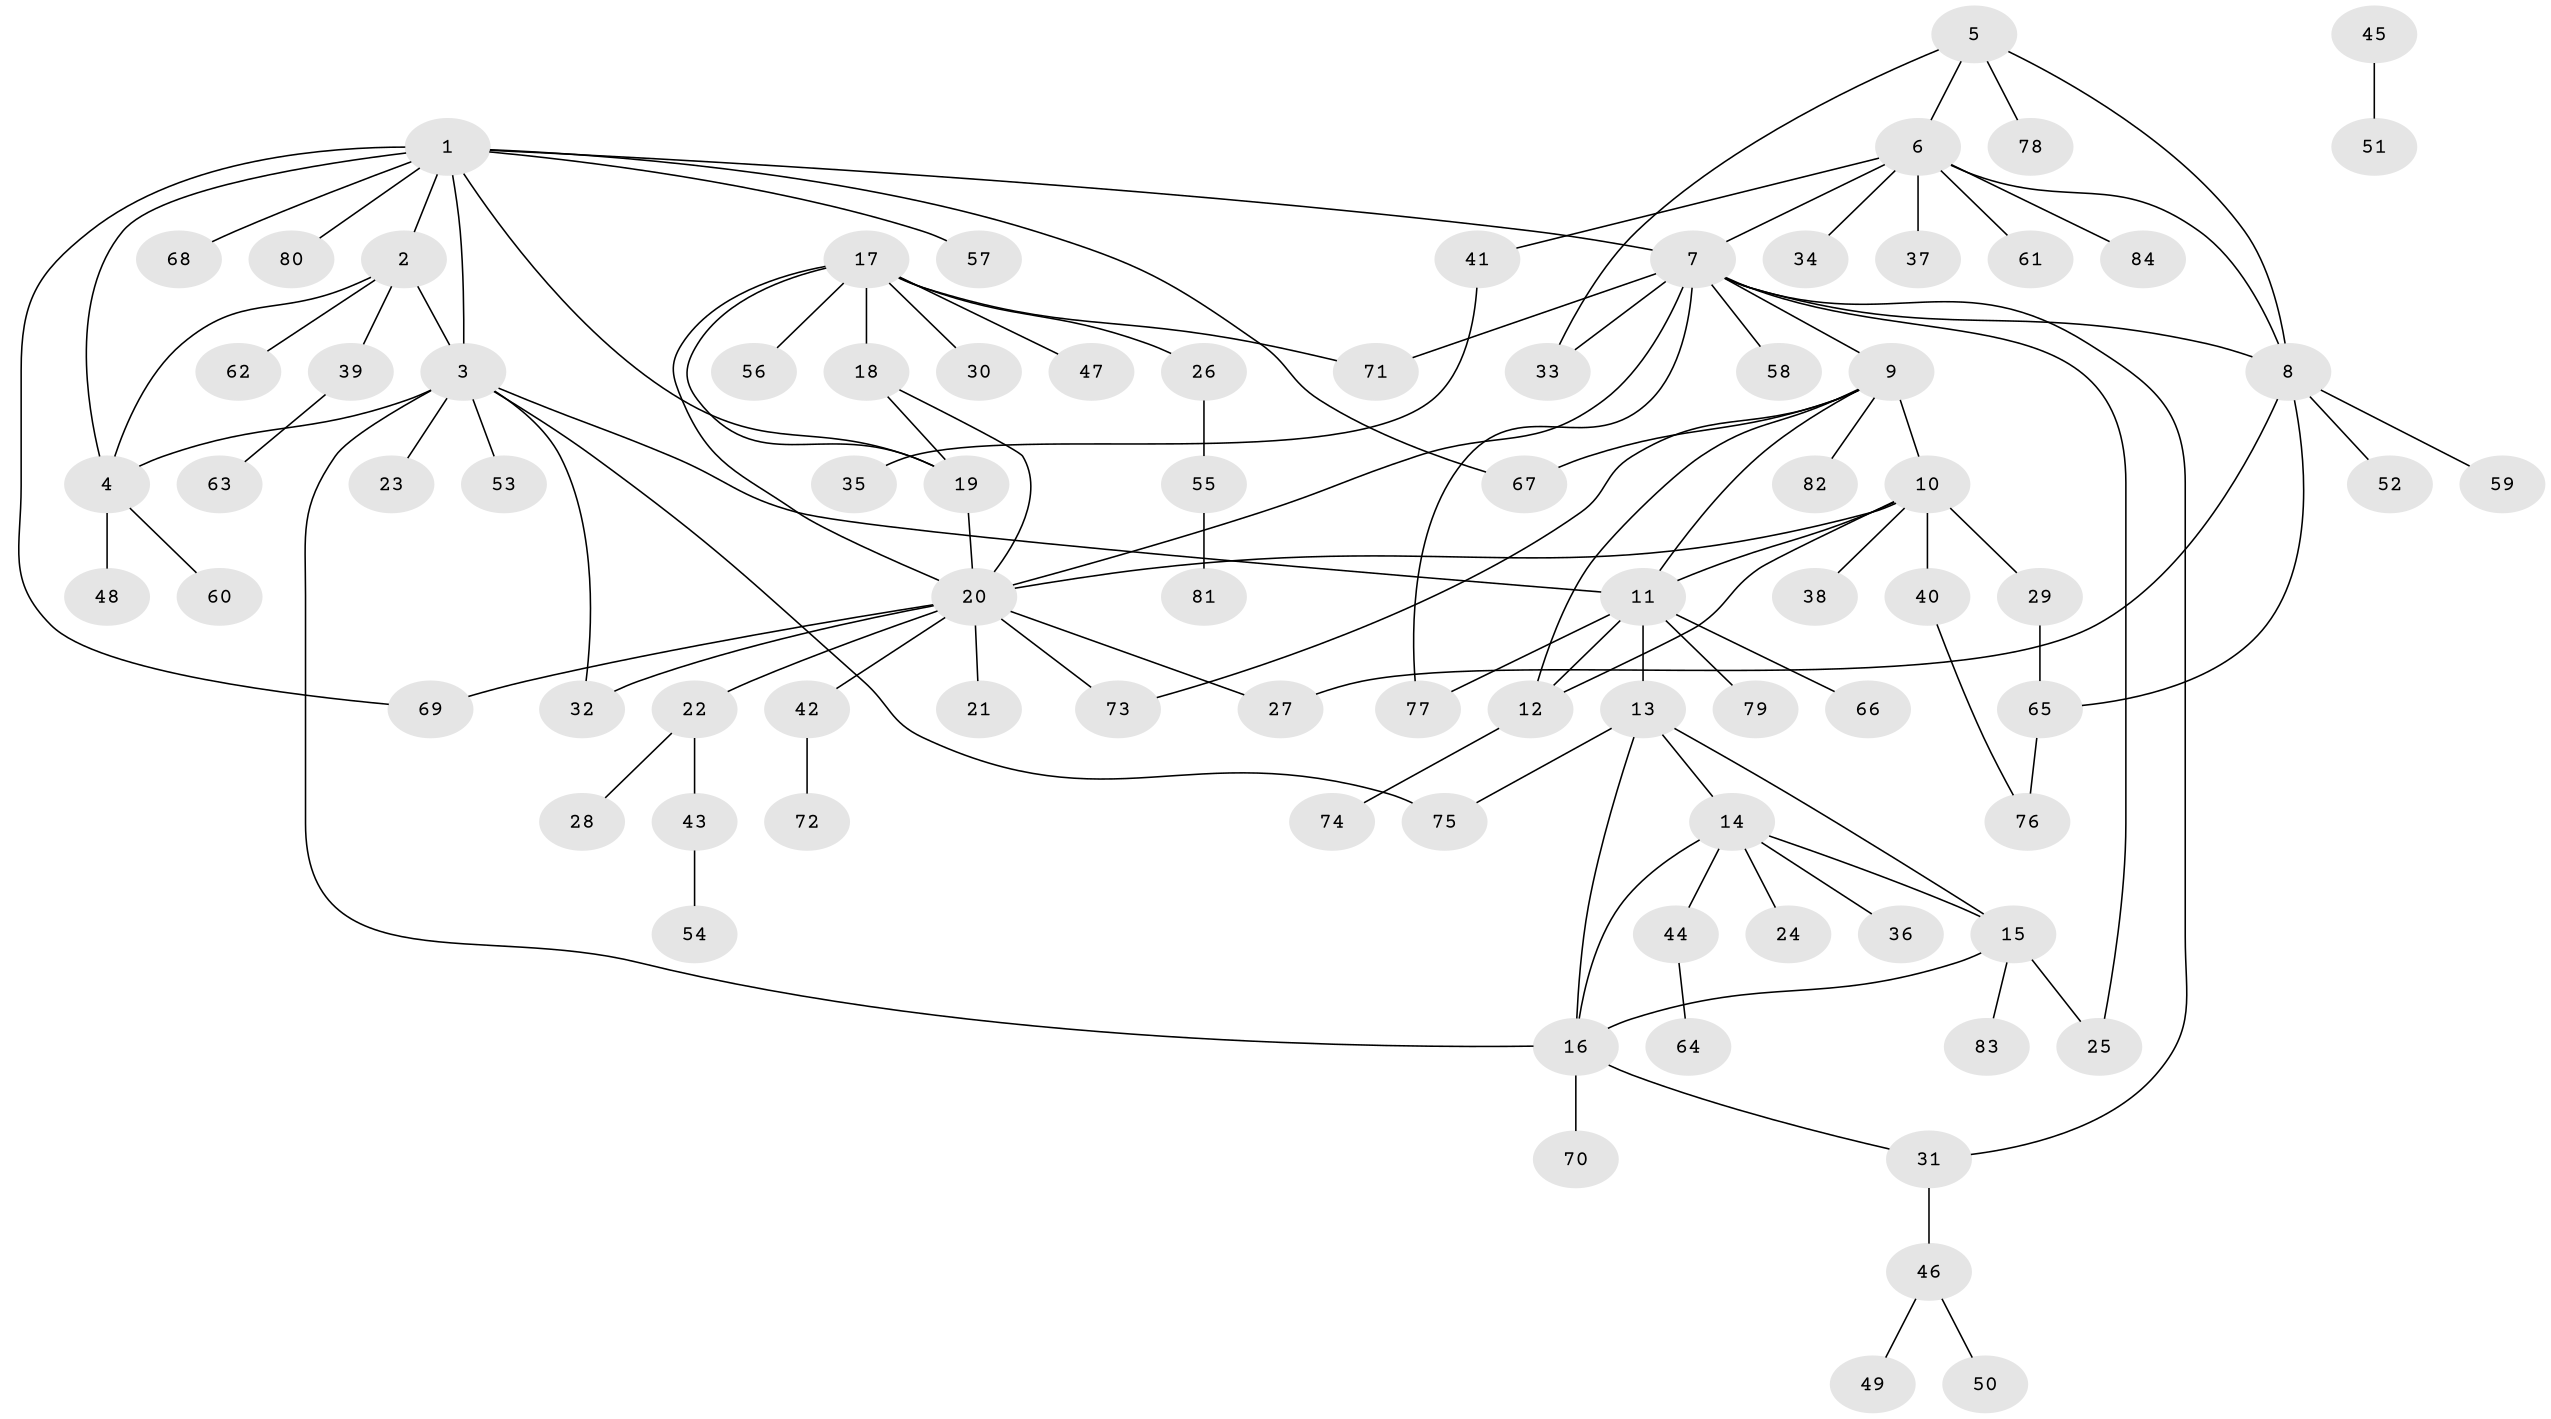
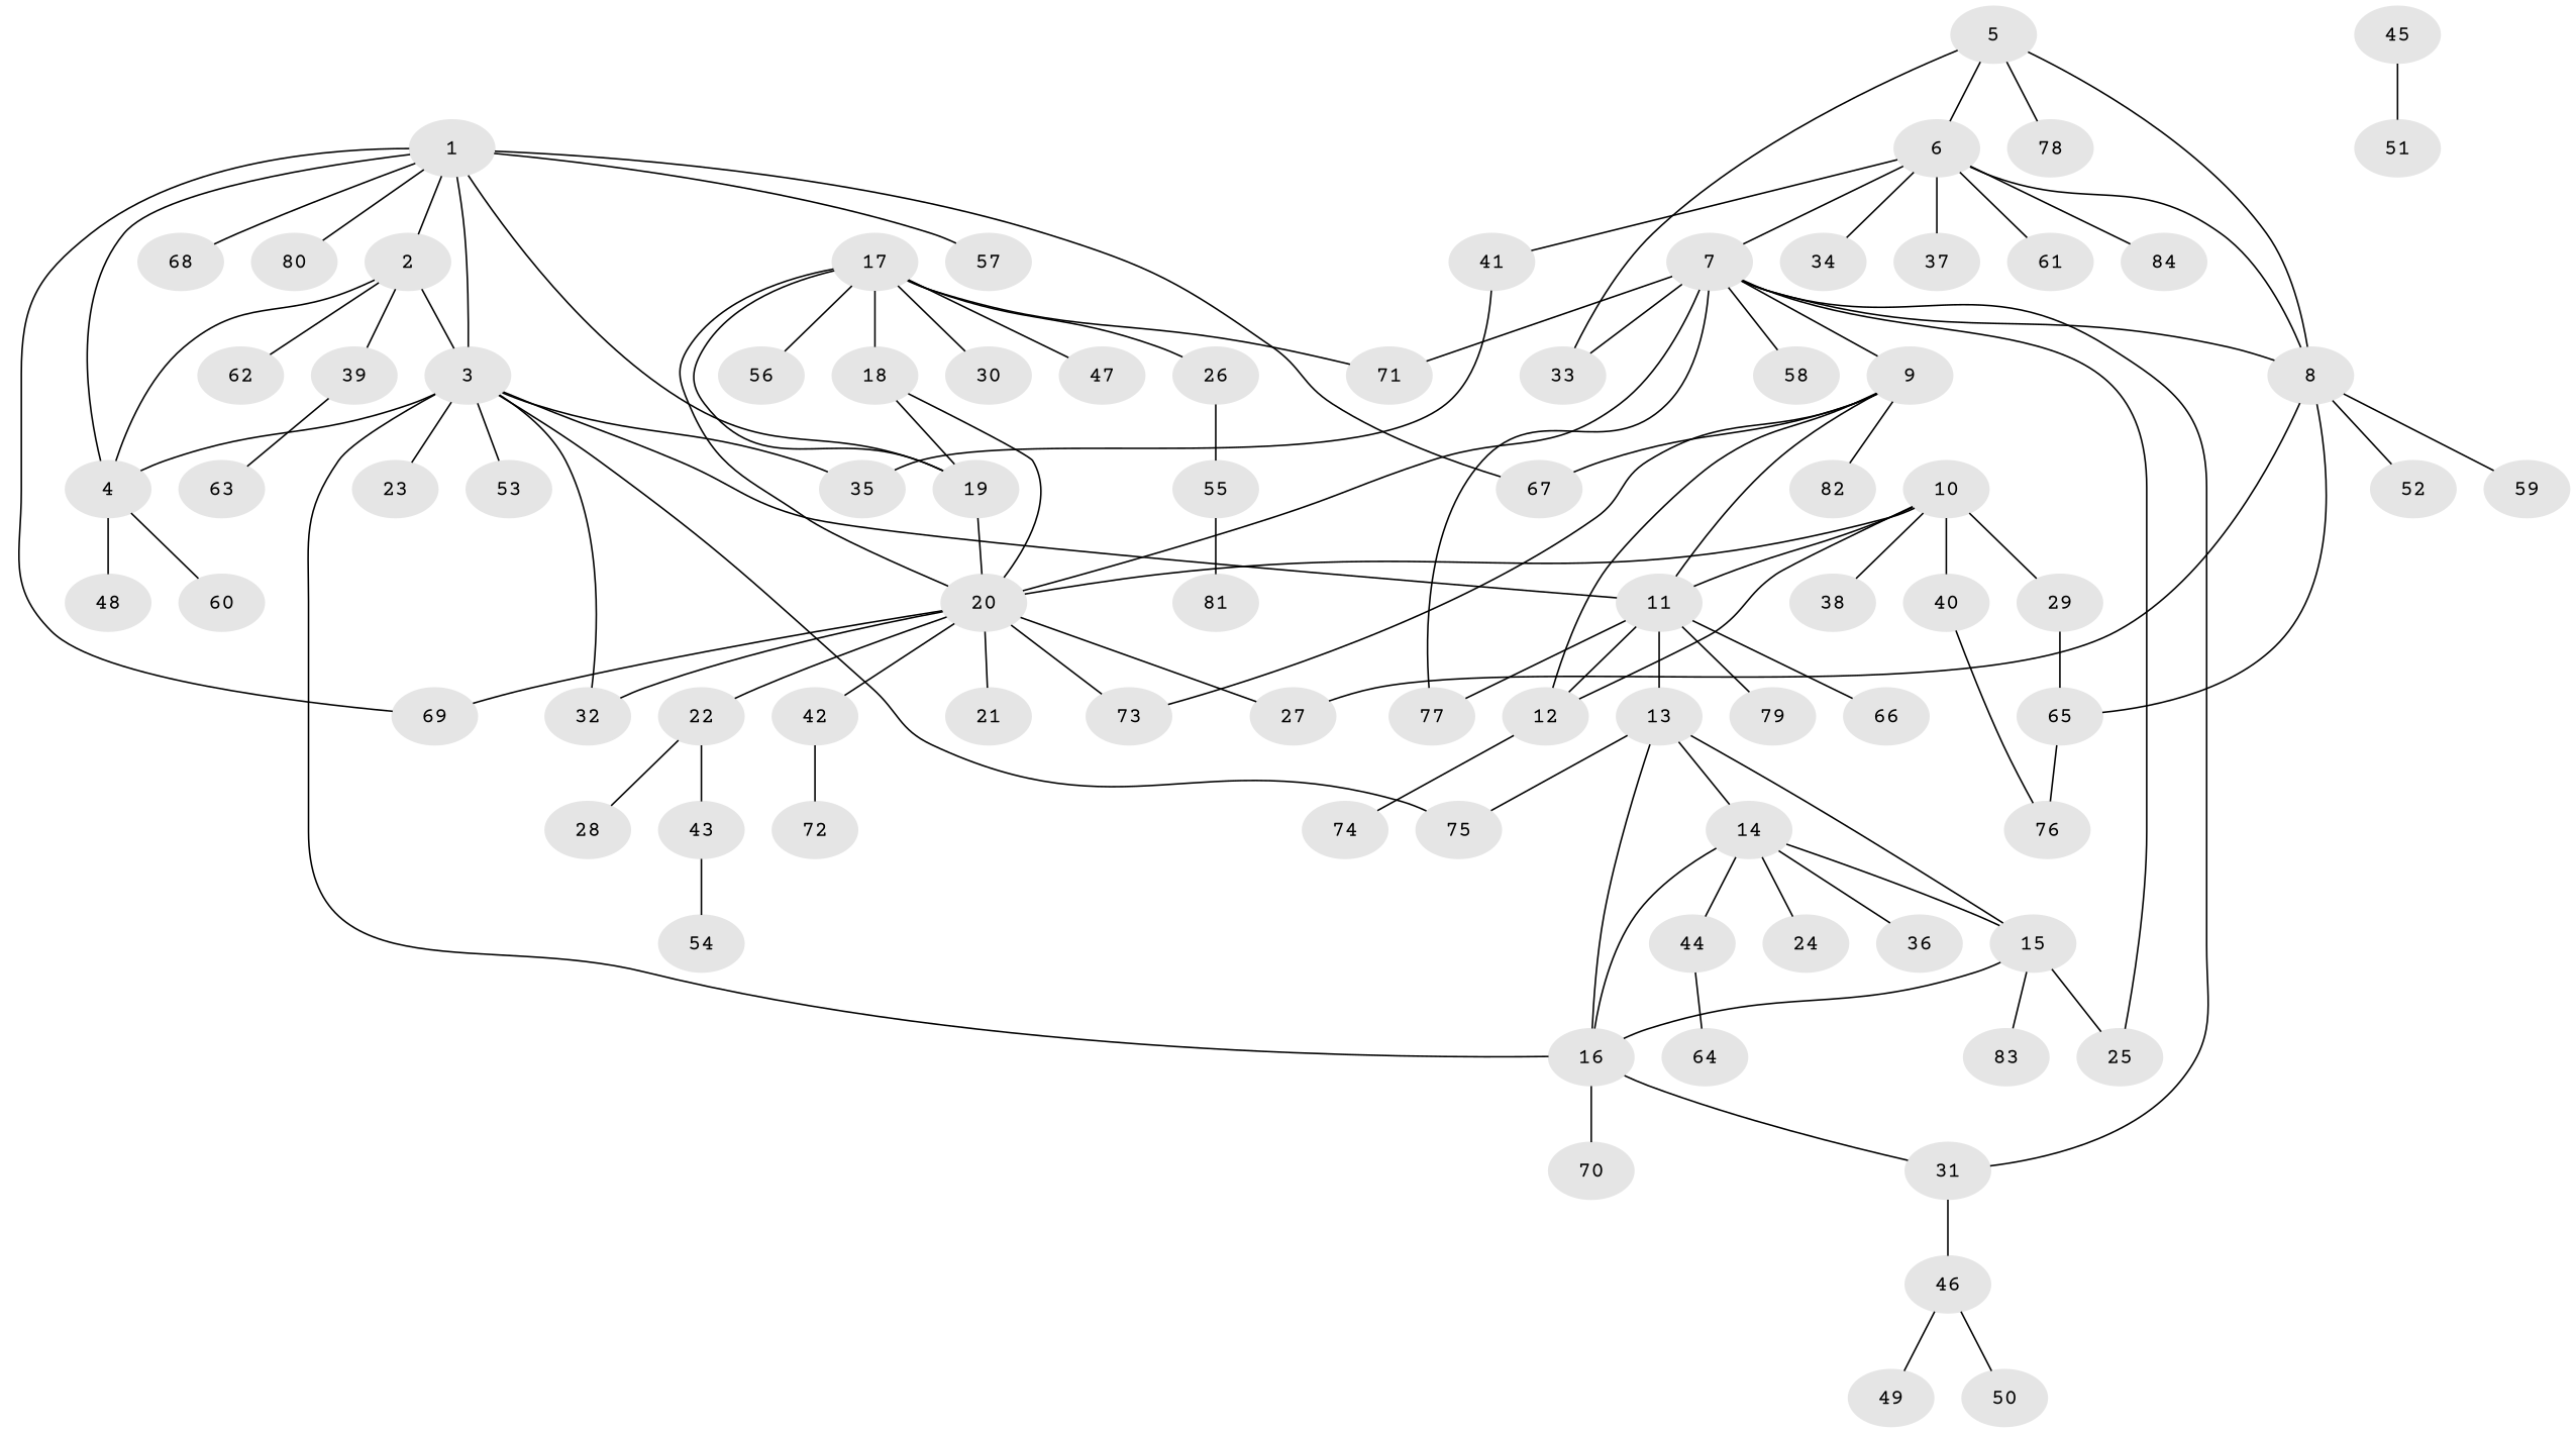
  graph {
    fontname="Courier Prime"
    node [color=gray90 fontname="Courier Prime" style=filled]
    edge [fontname="Courier Prime"]
    1
    2
    3
    4
    7
    19
    57
    67
    68
    69
    80
    39
    62
    11
    16
    23
    32
    35
    53
    75
    48
    60
    8
    9
    20
    25
    31
    33
    58
    71
    77
    63
    12
    13
    66
    79
    70
    5
    6
    78
    34
    37
    41
    61
    84
    27
    52
    59
    65
    10
    73
    82
    21
    22
    42
    46
    14
    15
    24
    36
    44
    29
    38
    40
    74
    45
    51
    76
    83
    64
    17
    18
    26
    30
    47
    56
    55
    28
    43
    72
    54
    81
    49
    50
    1 -- 2
    1 -- 3
    1 -- 4
-   1 -- 7
    1 -- 19
    1 -- 57
    1 -- 67
    1 -- 68
    1 -- 69
    1 -- 80
    2 -- 3
    2 -- 4
    2 -- 39
    2 -- 62
    3 -- 4
    3 -- 11
    3 -- 16
    3 -- 23
    3 -- 32
+   3 -- 35
    3 -- 53
    3 -- 75
    4 -- 48
    4 -- 60
    7 -- 8
    7 -- 9
    7 -- 20
    7 -- 25
    7 -- 31
    7 -- 33
    7 -- 58
    7 -- 71
    7 -- 77
    19 -- 20
    39 -- 63
    11 -- 77
    11 -- 12
    11 -- 13
    11 -- 66
    11 -- 79
    16 -- 31
    16 -- 70
    8 -- 27
    8 -- 52
    8 -- 59
    8 -- 65
    9 -- 67
    9 -- 11
    9 -- 12
-   9 -- 10
    9 -- 73
    9 -- 82
    20 -- 69
    20 -- 32
    20 -- 27
    20 -- 73
    20 -- 21
    20 -- 22
    20 -- 42
    31 -- 46
    12 -- 74
    13 -- 16
    13 -- 75
    13 -- 14
    13 -- 15
    5 -- 8
    5 -- 33
    5 -- 6
    5 -- 78
    6 -- 7
    6 -- 8
    6 -- 34
    6 -- 37
    6 -- 41
    6 -- 61
    6 -- 84
    41 -- 35
    65 -- 76
    10 -- 11
    10 -- 20
    10 -- 12
    10 -- 29
    10 -- 38
    10 -- 40
    22 -- 28
    22 -- 43
    42 -- 72
    46 -- 49
    46 -- 50
    14 -- 16
    14 -- 15
    14 -- 24
    14 -- 36
    14 -- 44
    15 -- 16
    15 -- 25
    15 -- 83
    44 -- 64
    29 -- 65
    40 -- 76
    45 -- 51
    17 -- 19
    17 -- 20
    17 -- 71
    17 -- 18
    17 -- 26
    17 -- 30
    17 -- 47
    17 -- 56
    18 -- 19
    18 -- 20
    26 -- 55
    55 -- 81
    43 -- 54
  }
